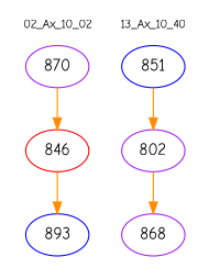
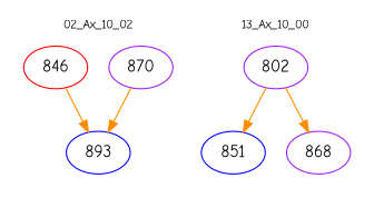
  digraph {
    fontname="Comic Neue"
    node [color=purple fontname="Comic Neue"]
    edge [color=darkorange fontname="Comic Neue"]
    n1 [label=870]
    n2 [color=red label=846]
    n3 [color=blue label=893]
    n4 [color=blue label=851]
    n5 [label=802]
    n6 [label=868]
    subgraph cluster_1 {
      color=white
      fontsize=10
      label="02_Ax_10_02"
      n1
      n2
      n3
    }
    subgraph cluster_2 {
      color=white
      fontsize=10
-     label="13_Ax_10_40"
+     label="13_Ax_10_00"
      n4
      n5
      n6
    }
-   n1 -> n2
+   n1 -> n3
    n2 -> n3
-   n4 -> n5
+   n5 -> n4
    n5 -> n6
  }
